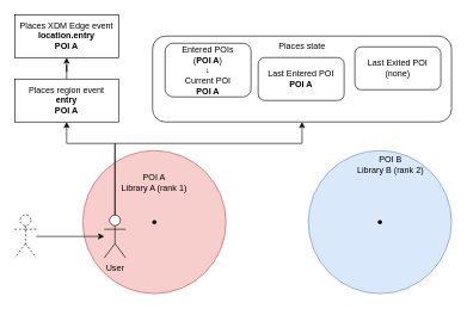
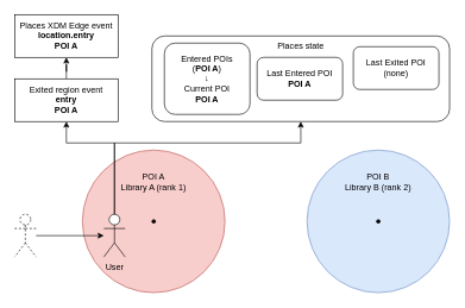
  <mxCell id="0" />
  <mxCell id="1" parent="0" />
  <mxCell id="2" value="" style="rounded=1;whiteSpace=wrap;html=1;" vertex="1" parent="1"><mxGeometry x="212.5" y="50" width="417.5" height="120" as="geometry" /></mxCell>
  <mxCell id="3" value="" style="group" vertex="1" connectable="0" parent="1"><mxGeometry x="115" y="210" width="200" height="200" as="geometry" /></mxCell>
  <mxCell id="4" value="" style="ellipse;whiteSpace=wrap;html=1;aspect=fixed;fillColor=#f8cecc;strokeColor=#b85450;shadow=0;" vertex="1" parent="3"><mxGeometry width="200" height="200" as="geometry" /></mxCell>
  <mxCell id="5" value="" style="ellipse;whiteSpace=wrap;html=1;aspect=fixed;labelBackgroundColor=none;fillColor=light-dark(#000000, #ededed);" vertex="1" parent="3"><mxGeometry x="97.5" y="97.5" width="5" height="5" as="geometry" /></mxCell>
  <mxCell id="6" value="&lt;div&gt;POI A&lt;/div&gt;Library A (rank 1)" style="text;html=1;align=center;verticalAlign=middle;whiteSpace=wrap;rounded=0;" vertex="1" parent="3"><mxGeometry x="40" y="30" width="120" height="30" as="geometry" /></mxCell>
  <mxCell id="7" value="User" style="shape=umlActor;verticalLabelPosition=bottom;verticalAlign=top;html=1;outlineConnect=0;" vertex="1" parent="3"><mxGeometry x="30" y="90" width="30" height="60" as="geometry" /></mxCell>
  <mxCell id="8" value="" style="ellipse;whiteSpace=wrap;html=1;aspect=fixed;fillColor=#dae8fc;strokeColor=#6c8ebf;shadow=0;" vertex="1" parent="1"><mxGeometry x="430" y="210" width="200" height="200" as="geometry" /></mxCell>
  <mxCell id="9" value="" style="ellipse;whiteSpace=wrap;html=1;aspect=fixed;labelBackgroundColor=none;fillColor=light-dark(#000000, #ededed);" vertex="1" parent="1"><mxGeometry x="527.5" y="307.5" width="5" height="5" as="geometry" /></mxCell>
- <mxCell id="10" value="&lt;div&gt;POI B&lt;/div&gt;&lt;div&gt;Library B (rank 2)&lt;br&gt;&lt;/div&gt;" style="text;html=1;align=center;verticalAlign=middle;whiteSpace=wrap;rounded=0;" vertex="1" parent="1"><mxGeometry x="495" y="215" width="100" height="30" as="geometry" /></mxCell>
+ <mxCell id="10" value="&lt;div&gt;POI B&lt;/div&gt;&lt;div&gt;Library B (rank 2)&lt;br&gt;&lt;/div&gt;" style="text;html=1;align=center;verticalAlign=middle;whiteSpace=wrap;rounded=0;" vertex="1" parent="1"><mxGeometry x="480" y="240" width="100" height="30" as="geometry" /></mxCell>
  <mxCell id="11" style="edgeStyle=orthogonalEdgeStyle;rounded=0;orthogonalLoop=1;jettySize=auto;html=1;" edge="1" parent="1" source="12" target="7"><mxGeometry relative="1" as="geometry" /></mxCell>
  <mxCell id="12" value="" style="shape=umlActor;verticalLabelPosition=bottom;verticalAlign=top;html=1;outlineConnect=0;dashed=1;" vertex="1" parent="1"><mxGeometry x="20" y="300" width="30" height="60" as="geometry" /></mxCell>
  <mxCell id="13" style="edgeStyle=orthogonalEdgeStyle;rounded=0;orthogonalLoop=1;jettySize=auto;html=1;entryX=0.5;entryY=1;entryDx=0;entryDy=0;" edge="1" parent="1" source="14" target="19"><mxGeometry relative="1" as="geometry" /></mxCell>
- <mxCell id="14" value="&lt;div&gt;Places region event&lt;/div&gt;&lt;div&gt;&lt;b&gt;entry&lt;br&gt;&lt;/b&gt;&lt;/div&gt;&lt;div&gt;&lt;b&gt;POI A&lt;/b&gt;&lt;br&gt;&lt;/div&gt;" style="rounded=0;whiteSpace=wrap;html=1;" vertex="1" parent="1"><mxGeometry x="20" y="110" width="145" height="60" as="geometry" /></mxCell>
- <mxCell id="15" value="&lt;div&gt;&lt;div&gt;Entered POIs&lt;/div&gt;(&lt;b&gt;POI A&lt;/b&gt;)&lt;/div&gt;&lt;div&gt;↓&lt;/div&gt;&lt;div&gt;Current POI&lt;/div&gt;&lt;div&gt;&lt;b&gt;POI A&lt;/b&gt;&lt;br&gt;&lt;/div&gt;" style="rounded=1;whiteSpace=wrap;html=1;" vertex="1" parent="1"><mxGeometry x="230" y="60" width="120" height="75" as="geometry" /></mxCell>
+ <mxCell id="14" value="&lt;div&gt;Exited region event&lt;/div&gt;&lt;div&gt;&lt;b&gt;entry&lt;br&gt;&lt;/b&gt;&lt;/div&gt;&lt;div&gt;&lt;b&gt;POI A&lt;/b&gt;&lt;br&gt;&lt;/div&gt;" style="rounded=0;whiteSpace=wrap;html=1;" vertex="1" parent="1"><mxGeometry x="20" y="110" width="145" height="60" as="geometry" /></mxCell>
+ <mxCell id="15" value="&lt;div&gt;&lt;div&gt;Entered POIs&lt;/div&gt;(&lt;b&gt;POI A&lt;/b&gt;)&lt;/div&gt;&lt;div&gt;↓&lt;/div&gt;&lt;div&gt;Current POI&lt;/div&gt;&lt;div&gt;&lt;b&gt;POI A&lt;/b&gt;&lt;br&gt;&lt;/div&gt;" style="rounded=1;whiteSpace=wrap;html=1;" vertex="1" parent="1"><mxGeometry x="230" y="60" width="120" height="100" as="geometry" /></mxCell>
  <mxCell id="16" value="Last Entered POI&lt;div&gt;&lt;b&gt;POI A&lt;/b&gt;&lt;br&gt;&lt;/div&gt;" style="rounded=1;whiteSpace=wrap;html=1;" vertex="1" parent="1"><mxGeometry x="360" y="80" width="120" height="60" as="geometry" /></mxCell>
  <mxCell id="17" value="Last Exited POI&lt;div&gt;(none)&lt;b&gt;&lt;br&gt;&lt;/b&gt;&lt;/div&gt;" style="rounded=1;whiteSpace=wrap;html=1;" vertex="1" parent="1"><mxGeometry x="495" y="65" width="120" height="60" as="geometry" /></mxCell>
  <mxCell id="18" value="Places state" style="text;html=1;align=center;verticalAlign=middle;whiteSpace=wrap;rounded=0;" vertex="1" parent="1"><mxGeometry x="385.63" y="50" width="71.25" height="30" as="geometry" /></mxCell>
  <mxCell id="19" value="&lt;div&gt;Places XDM Edge event&lt;br&gt;&lt;/div&gt;&lt;div&gt;&lt;b&gt;location.entry&lt;/b&gt;&lt;/div&gt;&lt;div&gt;&lt;b&gt;POI A&lt;/b&gt;&lt;br&gt;&lt;/div&gt;" style="rounded=0;whiteSpace=wrap;html=1;" vertex="1" parent="1"><mxGeometry x="20" y="20" width="145" height="60" as="geometry" /></mxCell>
  <mxCell id="20" style="edgeStyle=orthogonalEdgeStyle;rounded=0;orthogonalLoop=1;jettySize=auto;html=1;entryX=0.5;entryY=1;entryDx=0;entryDy=0;exitX=0.5;exitY=0;exitDx=0;exitDy=0;exitPerimeter=0;" edge="1" parent="1" source="7" target="2"><mxGeometry relative="1" as="geometry"><Array as="points"><mxPoint x="160" y="200" /><mxPoint x="421" y="200" /></Array></mxGeometry></mxCell>
  <mxCell id="21" style="edgeStyle=orthogonalEdgeStyle;rounded=0;orthogonalLoop=1;jettySize=auto;html=1;entryX=0.5;entryY=1;entryDx=0;entryDy=0;" edge="1" parent="1" source="7" target="14"><mxGeometry relative="1" as="geometry"><Array as="points"><mxPoint x="160" y="200" /><mxPoint x="93" y="200" /></Array></mxGeometry></mxCell>
